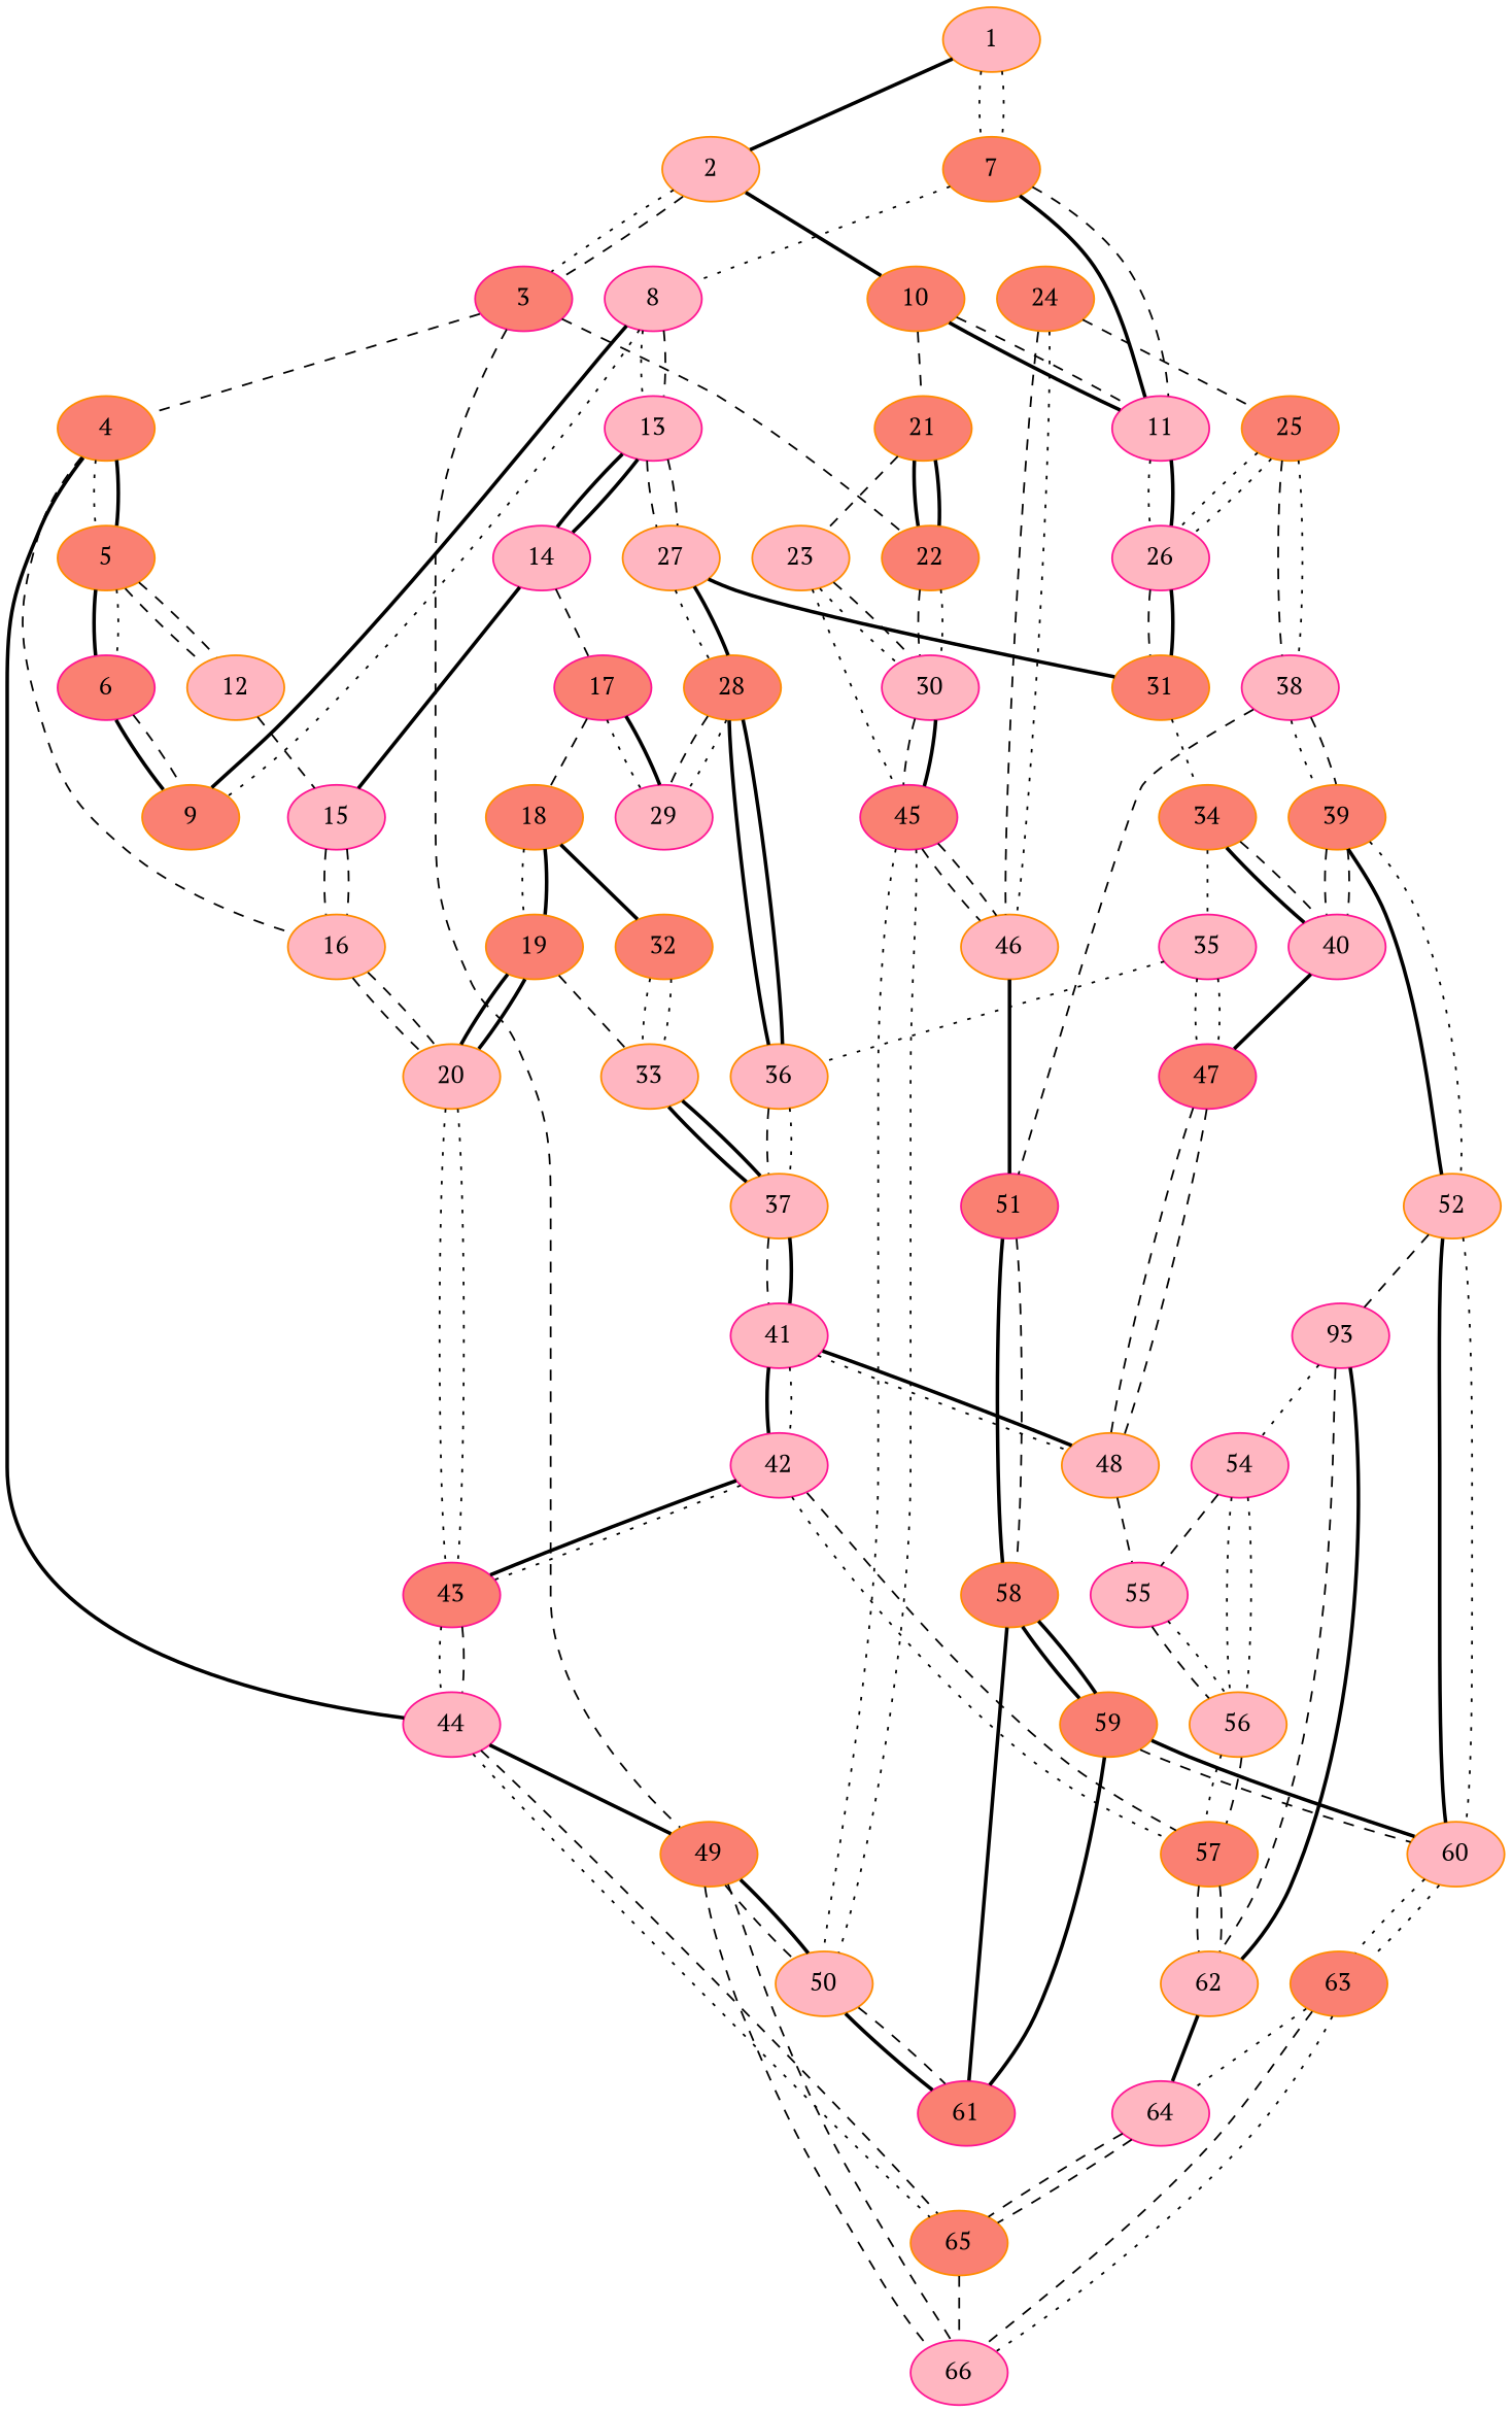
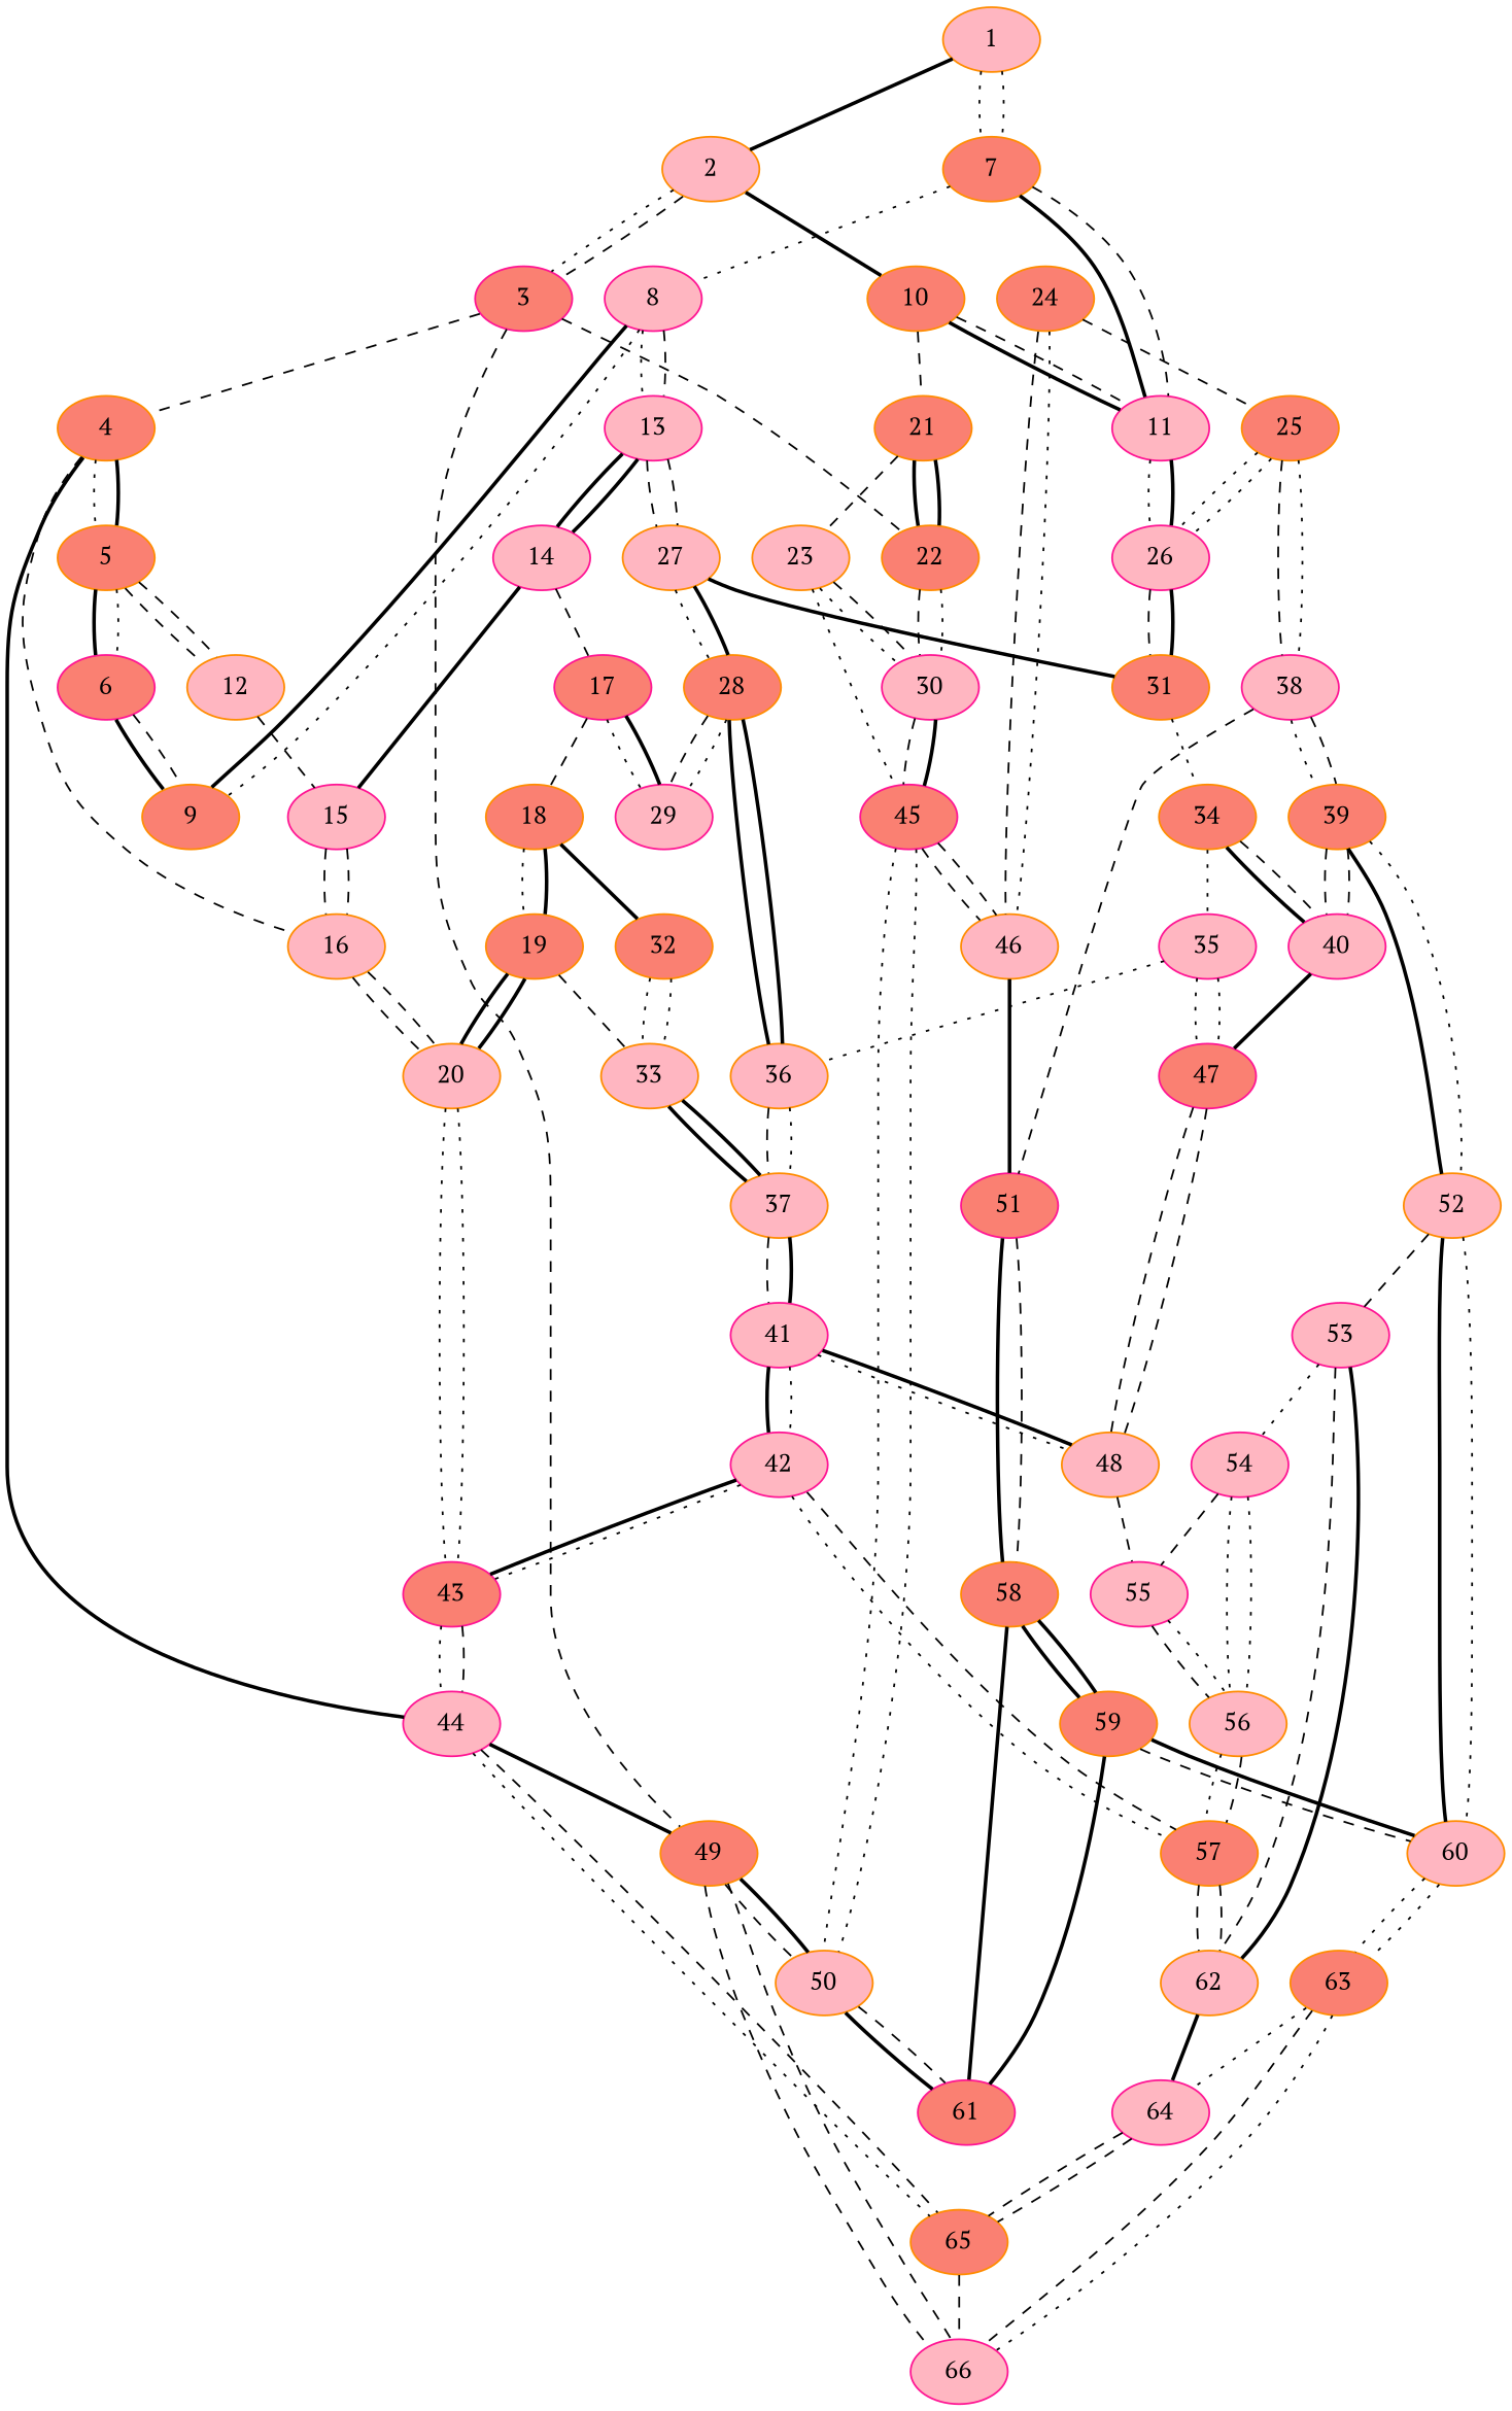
  graph {
    fontname="PT Serif"
    node [color=darkorange fillcolor=lightpink fontname="PT Serif" style=filled]
    edge [fontname="PT Serif" style=dashed]
    1
    2
    7 [fillcolor=salmon]
    3 [color=deeppink fillcolor=salmon]
    10 [fillcolor=salmon]
    8 [color=deeppink]
    11 [color=deeppink]
    4 [fillcolor=salmon]
    22 [fillcolor=salmon]
    49 [fillcolor=salmon]
    21 [fillcolor=salmon]
    5 [fillcolor=salmon]
    16
    44 [color=deeppink]
    30 [color=deeppink]
    50
    66 [color=deeppink]
    6 [color=deeppink fillcolor=salmon]
    12
    20
    65 [fillcolor=salmon]
    9 [fillcolor=salmon]
    15 [color=deeppink]
    13 [color=deeppink]
    26 [color=deeppink]
    14 [color=deeppink]
    27
    23
    31 [fillcolor=salmon]
    17 [color=deeppink fillcolor=salmon]
    28 [fillcolor=salmon]
    18 [fillcolor=salmon]
    29 [color=deeppink]
    43 [color=deeppink fillcolor=salmon]
    19 [fillcolor=salmon]
    32 [fillcolor=salmon]
    33
    37
    45 [color=deeppink fillcolor=salmon]
    24 [fillcolor=salmon]
    25 [fillcolor=salmon]
    46
    38 [color=deeppink]
    51 [color=deeppink fillcolor=salmon]
    39 [fillcolor=salmon]
    34 [fillcolor=salmon]
    36
    35 [color=deeppink]
    40 [color=deeppink]
    41 [color=deeppink]
    47 [color=deeppink fillcolor=salmon]
    48
    42 [color=deeppink]
    52
    58 [fillcolor=salmon]
-   53 [color=deeppink label=93]
+   53 [color=deeppink]
    60
    57 [fillcolor=salmon]
    55 [color=deeppink]
    62
    61 [color=deeppink fillcolor=salmon]
    56
    59 [fillcolor=salmon]
    54 [color=deeppink]
    63 [fillcolor=salmon]
    64 [color=deeppink]
    1 -- 2 [style=bold]
    1 -- 7 [style=dotted]
    1 -- 7 [style=dotted]
    2 -- 3 [style=dotted]
    2 -- 3
    2 -- 10 [style=bold]
    7 -- 8 [style=dotted]
    7 -- 11 [style=bold]
    7 -- 11
    3 -- 4
    3 -- 22
    3 -- 49
    10 -- 11 [style=bold]
    10 -- 11
    10 -- 21
    8 -- 9 [style=bold]
    8 -- 9 [style=dotted]
    8 -- 13 [style=dotted]
    8 -- 13
    11 -- 26 [style=dotted]
    11 -- 26 [style=bold]
    4 -- 5 [style=dotted]
    4 -- 5 [style=bold]
    4 -- 16
    4 -- 44 [style=bold]
    22 -- 30
    22 -- 30 [style=dotted]
    49 -- 50
    49 -- 50 [style=bold]
    49 -- 66
    49 -- 66
    21 -- 22 [style=bold]
    21 -- 22 [style=bold]
    21 -- 23
    5 -- 6 [style=bold]
    5 -- 6 [style=dotted]
    5 -- 12
    5 -- 12
    16 -- 20
    16 -- 20
    44 -- 49 [style=bold]
    44 -- 65 [style=dotted]
    44 -- 65
    30 -- 45
    30 -- 45 [style=bold]
    50 -- 61 [style=bold]
    50 -- 61
    6 -- 9 [style=bold]
    6 -- 9
    12 -- 15
    20 -- 43 [style=dotted]
    20 -- 43 [style=dotted]
    65 -- 66
    15 -- 16
    15 -- 16
    13 -- 14 [style=bold]
    13 -- 14 [style=bold]
    13 -- 27
    13 -- 27
    26 -- 31
    26 -- 31 [style=bold]
    14 -- 15 [style=bold]
    14 -- 17
    27 -- 31 [style=bold]
    27 -- 28 [style=dotted]
    27 -- 28 [style=bold]
    23 -- 30 [style=dotted]
    23 -- 30
    23 -- 45 [style=dotted]
    31 -- 34 [style=dotted]
    17 -- 18
    17 -- 29 [style=dotted]
    17 -- 29 [style=bold]
    28 -- 29
    28 -- 29 [style=dotted]
    28 -- 36 [style=bold]
    28 -- 36 [style=bold]
    18 -- 19 [style=dotted]
    18 -- 19 [style=bold]
    18 -- 32 [style=bold]
    43 -- 44 [style=dotted]
    43 -- 44
    19 -- 20 [style=bold]
    19 -- 20 [style=bold]
    19 -- 33
    32 -- 33 [style=dotted]
    32 -- 33 [style=dotted]
    33 -- 37 [style=bold]
    33 -- 37 [style=bold]
    37 -- 41
    37 -- 41 [style=bold]
    45 -- 50 [style=dotted]
    45 -- 50 [style=dotted]
    45 -- 46
    45 -- 46
    24 -- 25
    24 -- 46
    24 -- 46 [style=dotted]
    25 -- 26 [style=dotted]
    25 -- 26 [style=dotted]
    25 -- 38
    25 -- 38 [style=dotted]
    46 -- 51 [style=bold]
    38 -- 51
    38 -- 39 [style=dotted]
    38 -- 39
    51 -- 58 [style=bold]
    51 -- 58
    39 -- 40
    39 -- 40
    39 -- 52 [style=bold]
    39 -- 52 [style=dotted]
    34 -- 35 [style=dotted]
    34 -- 40 [style=bold]
    34 -- 40
    36 -- 37
    36 -- 37 [style=dotted]
    35 -- 36 [style=dotted]
    35 -- 47 [style=dotted]
    35 -- 47 [style=dotted]
    40 -- 47 [style=bold]
    41 -- 48 [style=dotted]
    41 -- 48 [style=bold]
    41 -- 42 [style=bold]
    41 -- 42 [style=dotted]
    47 -- 48
    47 -- 48
    48 -- 55
    42 -- 43 [style=bold]
    42 -- 43 [style=dotted]
    42 -- 57 [style=dotted]
    42 -- 57
    52 -- 53
    52 -- 60 [style=bold]
    52 -- 60 [style=dotted]
    58 -- 61 [style=bold]
    58 -- 59 [style=bold]
    58 -- 59 [style=bold]
    53 -- 62
    53 -- 62 [style=bold]
    53 -- 54 [style=dotted]
    60 -- 63 [style=dotted]
    60 -- 63 [style=dotted]
    57 -- 62
    57 -- 62
    55 -- 56
    55 -- 56 [style=dotted]
    62 -- 64 [style=bold]
    56 -- 57 [style=dotted]
    56 -- 57
    59 -- 60
    59 -- 60 [style=bold]
    59 -- 61 [style=bold]
    54 -- 55
    54 -- 56 [style=dotted]
    54 -- 56 [style=dotted]
    63 -- 66
    63 -- 66 [style=dotted]
    63 -- 64 [style=dotted]
    64 -- 65
    64 -- 65
  }
